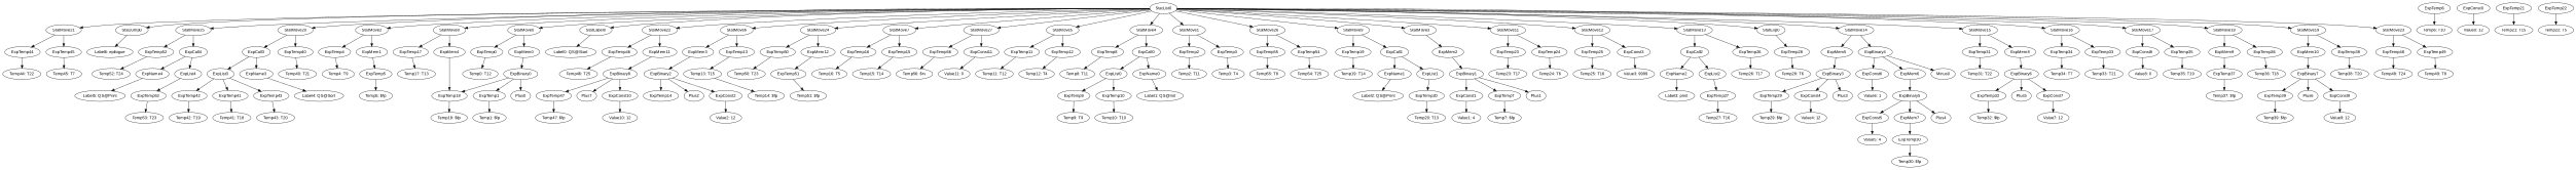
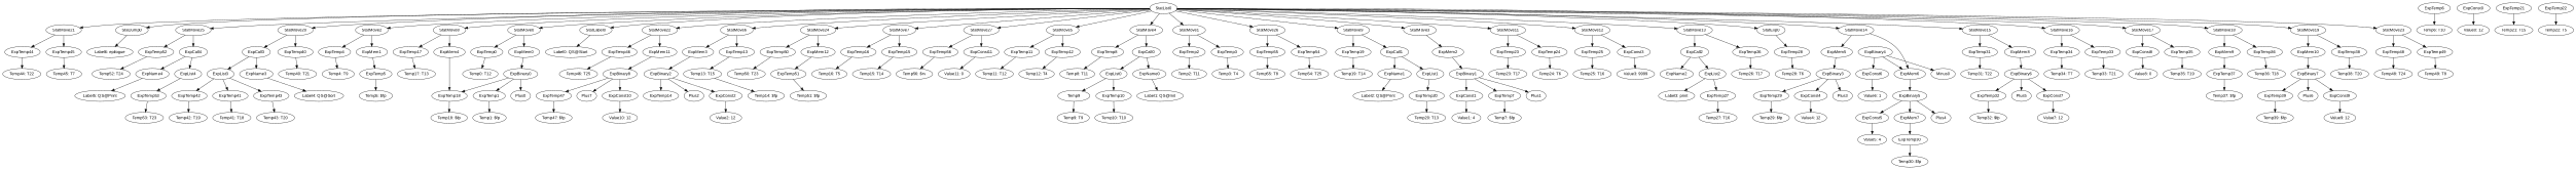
  digraph {
    fontname="Liberation Sans"
    ordering=out
    node [fontname="Liberation Sans"]
    edge [fontname="Liberation Sans"]
    ExpTemp56
    "Temp56: $rv"
    ExpTemp55
    "Temp55: T8"
    ExpName4
    "Label5: QS@Print"
    ExpTemp52
    "Temp52: T24"
    ExpTemp50
    "Temp50: T23"
    ExpBinary8
    ExpTemp47
    Plus7
    ExpConst10
    "Temp47: $fp"
    "Value10: 12"
    ExpTemp46
    "Temp46: T25"
    StatMove21
    ExpTemp44
    ExpTemp45
    "Temp44: T22"
    "Temp45: T7"
    StatJump0
    "Label6: epilogue"
    StatMove25
    ExpCall4
    ExpList4
    ExpTemp53
    ExpTemp42
    "Temp42: T19"
    ExpList3
    ExpTemp41
    ExpTemp43
    "Temp41: T18"
    "Temp43: T20"
    ExpCall3
    ExpName3
    "Label4: QS@Sort"
    StatMove20
    ExpTemp40
    "Temp40: T21"
    ExpBinary7
    ExpTemp39
    Plus6
    ExpConst9
    "Temp39: $fp"
    "Value9: 12"
    ExpTemp54
    "Temp54: T25"
    StatMove2
    ExpTemp4
    ExpMem1
    "Temp4: T9"
    ExpTemp5
    "Temp5: $fp"
    StatMove8
    ExpTemp17
    ExpMem4
    "Temp17: T13"
    ExpTemp18
    "Temp18: $fp"
    StatMove0
    ExpTemp0
    ExpMem0
    "Temp0: T12"
    ExpBinary0
    ExpTemp1
    Plus0
    ExpTemp32
    "Temp32: $fp"
    ExpMem3
    ExpBinary2
    ExpTemp14
    Plus2
    ExpConst2
    "Value2: 12"
    ExpTemp37
    "Temp37: $fp"
    ExpTemp19
    "Temp19: T14"
    StatLabel0
    "Label0: QS@Start"
    ExpMem5
    ExpBinary3
    ExpTemp29
    ExpConst4
    Plus3
    "Temp29: $fp"
    "Value4: 12"
    StatMove22
    ExpMem11
    StatMove6
    ExpTemp13
    "Temp13: T15"
    "Temp14: $fp"
    ExpTemp6
    "Temp6: T10"
    ExpTemp16
    "Temp16: T5"
    StatMove24
    ExpMem12
    ExpTemp51
    "Temp51: $fp"
    ExpBinary6
    Plus5
    ExpConst7
    "Value7: 12"
    ExpName1
    "Label2: QS@Print"
    ExpList0
-   ExpTemp9
+   ExpTemp9 [label=Temp9]
    ExpTemp10
    "Temp9: T9"
    "Temp10: T10"
    "Temp53: T23"
    ExpConst5
    "Value5: 4"
    ExpConst1
    "Value1: 4"
    StatMove7
    ExpTemp15
    "Temp15: T14"
    StatMove27
    ExpConst11
    "Value11: 0"
    StatMove5
    ExpTemp11
    ExpTemp12
    "Temp11: T12"
    "Temp12: T4"
    StatMove4
    ExpTemp8
    ExpCall0
    "Temp8: T11"
    ExpName0
    "Label1: QS@Init"
    ExpConst0
    "Value0: 12"
    "Temp1: $fp"
    ExpBinary1
    ExpTemp7
    Plus1
    "Temp7: $fp"
    StatMove1
    ExpTemp2
    ExpTemp3
    "Temp2: T11"
    "Temp3: T4"
    ExpMem10
    StatMove26
    ExpTemp48
    "Temp48: T24"
    StatMove9
    ExpCall1
    ExpList1
    ExpTemp20
    ExpConst6
    "Value6: 1"
    ExpTemp34
    "Temp34: T7"
    StatList0
    StatMove3
    StatMove11
    StatMove12
    StatMove13
    StatExp0
    StatMove14
    StatMove15
    StatMove16
    StatMove17
    StatMove18
    StatMove19
    StatMove23
    ExpMem2
    ExpTemp23
    ExpTemp24
    ExpTemp25
    ExpConst3
    ExpCall2
    ExpTemp26
    ExpTemp28
    ExpBinary4
    ExpTemp31
    ExpMem8
    ExpTemp33
    ExpConst8
    ExpTemp35
    ExpMem9
    ExpTemp36
    ExpTemp38
    ExpTemp49
    ExpTemp21
    "Temp21: T15"
    ExpTemp22
    "Temp22: T5"
    "Temp23: T17"
    "Temp24: T6"
    "Temp25: T16"
    "Value3: 9999"
    ExpName2
    ExpList2
    "Temp26: T17"
    "Temp28: T6"
    ExpMem6
    Minus0
    "Temp31: T22"
    "Temp33: T21"
    "Value8: 0"
    "Temp35: T19"
    "Temp36: T18"
    "Temp38: T20"
    "Temp49: T8"
    ExpBinary5
    "Temp20: T13"
    "Label3: print"
    ExpTemp27
    "Temp27: T16"
    ExpMem7
    Plus4
    ExpTemp30
    "Temp30: $fp"
    ExpTemp56 -> "Temp56: $rv"
    ExpTemp55 -> "Temp55: T8"
    ExpName4 -> "Label5: QS@Print"
    ExpTemp52 -> "Temp52: T24"
    ExpTemp50 -> "Temp50: T23"
    ExpBinary8 -> ExpTemp47
    ExpBinary8 -> Plus7
    ExpBinary8 -> ExpConst10
    ExpTemp47 -> "Temp47: $fp"
    ExpConst10 -> "Value10: 12"
    ExpTemp46 -> "Temp46: T25"
    StatMove21 -> ExpTemp44
    StatMove21 -> ExpTemp45
    ExpTemp44 -> "Temp44: T22"
    ExpTemp45 -> "Temp45: T7"
    StatJump0 -> "Label6: epilogue"
    StatMove25 -> ExpTemp52
    StatMove25 -> ExpCall4
    ExpCall4 -> ExpName4
    ExpCall4 -> ExpList4
    ExpList4 -> ExpTemp53
    ExpTemp53 -> "Temp53: T23"
    ExpTemp42 -> "Temp42: T19"
    ExpList3 -> ExpTemp42
    ExpList3 -> ExpTemp41
    ExpList3 -> ExpTemp43
    ExpTemp41 -> "Temp41: T18"
    ExpTemp43 -> "Temp43: T20"
    ExpCall3 -> ExpList3
    ExpCall3 -> ExpName3
    ExpName3 -> "Label4: QS@Sort"
    StatMove20 -> ExpCall3
    StatMove20 -> ExpTemp40
    ExpTemp40 -> "Temp40: T21"
    ExpBinary7 -> ExpTemp39
    ExpBinary7 -> Plus6
    ExpBinary7 -> ExpConst9
    ExpTemp39 -> "Temp39: $fp"
    ExpConst9 -> "Value9: 12"
    ExpTemp54 -> "Temp54: T25"
    StatMove2 -> ExpTemp4
    StatMove2 -> ExpMem1
    ExpTemp4 -> "Temp4: T9"
    ExpMem1 -> ExpTemp5
    ExpTemp5 -> "Temp5: $fp"
    StatMove8 -> ExpTemp17
    StatMove8 -> ExpMem4
    ExpTemp17 -> "Temp17: T13"
    ExpMem4 -> ExpTemp18
    ExpTemp18 -> "Temp18: $fp"
    StatMove0 -> ExpTemp0
    StatMove0 -> ExpMem0
    ExpTemp0 -> "Temp0: T12"
    ExpMem0 -> ExpBinary0
    ExpBinary0 -> ExpTemp18
    ExpBinary0 -> ExpTemp1
    ExpBinary0 -> Plus0
    ExpTemp1 -> "Temp1: $fp"
    ExpTemp32 -> "Temp32: $fp"
    ExpMem3 -> ExpBinary2
    ExpBinary2 -> ExpTemp14
    ExpBinary2 -> Plus2
    ExpBinary2 -> ExpConst2
    ExpConst2 -> "Value2: 12"
    ExpTemp37 -> "Temp37: $fp"
    ExpTemp19 -> "Temp19: T14"
    StatLabel0 -> "Label0: QS@Start"
    ExpMem5 -> ExpBinary3
    ExpBinary3 -> ExpTemp29
    ExpBinary3 -> ExpConst4
    ExpBinary3 -> Plus3
    ExpTemp29 -> "Temp29: $fp"
    ExpConst4 -> "Value4: 12"
    StatMove22 -> ExpTemp46
    StatMove22 -> ExpMem11
    ExpMem11 -> ExpBinary8
    StatMove6 -> ExpMem3
    StatMove6 -> ExpTemp13
    ExpTemp13 -> "Temp13: T15"
    "Temp13: T15" -> "Temp14: $fp"
    ExpTemp6 -> "Temp6: T10"
    ExpTemp16 -> "Temp16: T5"
    StatMove24 -> ExpTemp50
    StatMove24 -> ExpMem12
    ExpMem12 -> ExpTemp51
    ExpTemp51 -> "Temp51: $fp"
    ExpBinary6 -> ExpTemp32
    ExpBinary6 -> Plus5
    ExpBinary6 -> ExpConst7
    ExpConst7 -> "Value7: 12"
    ExpName1 -> "Label2: QS@Print"
    ExpList0 -> ExpTemp9
    ExpList0 -> ExpTemp10
    ExpTemp9 -> "Temp9: T9"
    ExpTemp10 -> "Temp10: T10"
    ExpConst5 -> "Value5: 4"
    ExpConst1 -> "Value1: 4"
    StatMove7 -> ExpTemp16
    StatMove7 -> ExpTemp15
    ExpTemp15 -> "Temp15: T14"
    StatMove27 -> ExpTemp56
    StatMove27 -> ExpConst11
    ExpConst11 -> "Value11: 0"
    StatMove5 -> ExpTemp11
    StatMove5 -> ExpTemp12
    ExpTemp11 -> "Temp11: T12"
    ExpTemp12 -> "Temp12: T4"
    StatMove4 -> ExpTemp8
    StatMove4 -> ExpCall0
    ExpTemp8 -> "Temp8: T11"
    ExpCall0 -> ExpList0
    ExpCall0 -> ExpName0
    ExpName0 -> "Label1: QS@Init"
    ExpConst0 -> "Value0: 12"
    ExpBinary1 -> ExpConst1
    ExpBinary1 -> ExpTemp7
    ExpBinary1 -> Plus1
    ExpTemp7 -> "Temp7: $fp"
    StatMove1 -> ExpTemp2
    StatMove1 -> ExpTemp3
    ExpTemp2 -> "Temp2: T11"
    ExpTemp3 -> "Temp3: T4"
    ExpMem10 -> ExpBinary7
    StatMove26 -> ExpTemp55
    StatMove26 -> ExpTemp54
    ExpTemp48 -> "Temp48: T24"
    StatMove9 -> ExpTemp19
    StatMove9 -> ExpCall1
    ExpCall1 -> ExpName1
    ExpCall1 -> ExpList1
    ExpList1 -> ExpTemp20
    ExpTemp20 -> "Temp20: T13"
    ExpConst6 -> "Value6: 1"
    ExpTemp34 -> "Temp34: T7"
    StatList0 -> StatMove21
    StatList0 -> StatJump0
    StatList0 -> StatMove25
    StatList0 -> StatMove20
    StatList0 -> StatMove2
    StatList0 -> StatMove8
    StatList0 -> StatMove0
    StatList0 -> StatLabel0
    StatList0 -> StatMove22
    StatList0 -> StatMove6
    StatList0 -> StatMove24
    StatList0 -> StatMove7
    StatList0 -> StatMove27
    StatList0 -> StatMove5
    StatList0 -> StatMove4
    StatList0 -> StatMove1
    StatList0 -> StatMove26
    StatList0 -> StatMove9
    StatList0 -> StatMove3
    StatList0 -> StatMove11
    StatList0 -> StatMove12
    StatList0 -> StatMove13
    StatList0 -> StatExp0
    StatList0 -> StatMove14
    StatList0 -> StatMove15
    StatList0 -> StatMove16
    StatList0 -> StatMove17
    StatList0 -> StatMove18
    StatList0 -> StatMove19
    StatList0 -> StatMove23
    StatMove3 -> ExpMem2
    StatMove11 -> ExpTemp23
    StatMove11 -> ExpTemp24
    StatMove12 -> ExpTemp25
    StatMove12 -> ExpConst3
    StatMove13 -> ExpCall2
    StatMove13 -> ExpTemp26
    StatExp0 -> ExpTemp28
    StatMove14 -> ExpMem5
-   StatMove14 -> ExpBinary4
+   StatMove14 -> ExpMem6
    StatMove15 -> ExpTemp31
    StatMove15 -> ExpMem8
    StatMove16 -> ExpTemp34
    StatMove16 -> ExpTemp33
    StatMove17 -> ExpConst8
    StatMove17 -> ExpTemp35
    StatMove18 -> ExpMem9
    StatMove18 -> ExpTemp36
    StatMove19 -> ExpMem10
    StatMove19 -> ExpTemp38
    StatMove23 -> ExpTemp48
    StatMove23 -> ExpTemp49
    ExpMem2 -> ExpBinary1
    ExpTemp23 -> "Temp23: T17"
    ExpTemp24 -> "Temp24: T6"
    ExpTemp25 -> "Temp25: T16"
    ExpConst3 -> "Value3: 9999"
    ExpCall2 -> ExpName2
    ExpCall2 -> ExpList2
    ExpTemp26 -> "Temp26: T17"
    ExpTemp28 -> "Temp28: T6"
    ExpBinary4 -> ExpConst6
    ExpBinary4 -> ExpMem6
    ExpBinary4 -> Minus0
    ExpTemp31 -> "Temp31: T22"
    ExpMem8 -> ExpBinary6
    ExpTemp33 -> "Temp33: T21"
    ExpConst8 -> "Value8: 0"
    ExpTemp35 -> "Temp35: T19"
    ExpMem9 -> ExpTemp37
    ExpTemp36 -> "Temp36: T18"
    ExpTemp38 -> "Temp38: T20"
    ExpTemp49 -> "Temp49: T8"
    ExpTemp21 -> "Temp21: T15"
    ExpTemp22 -> "Temp22: T5"
-   ExpName2 -> "Label3: print"
+   ExpList2 -> "Label3: print"
    ExpList2 -> ExpTemp27
    ExpMem6 -> ExpBinary5
    ExpBinary5 -> ExpConst5
    ExpBinary5 -> ExpMem7
    ExpBinary5 -> Plus4
    ExpTemp27 -> "Temp27: T16"
    ExpMem7 -> ExpTemp30
    ExpTemp30 -> "Temp30: $fp"
  }
